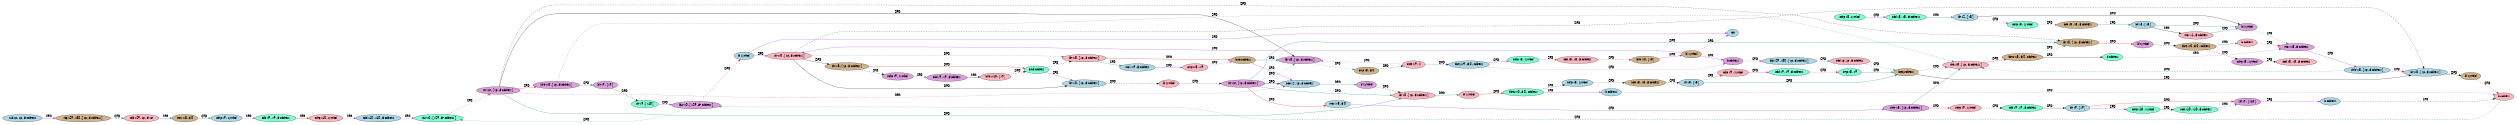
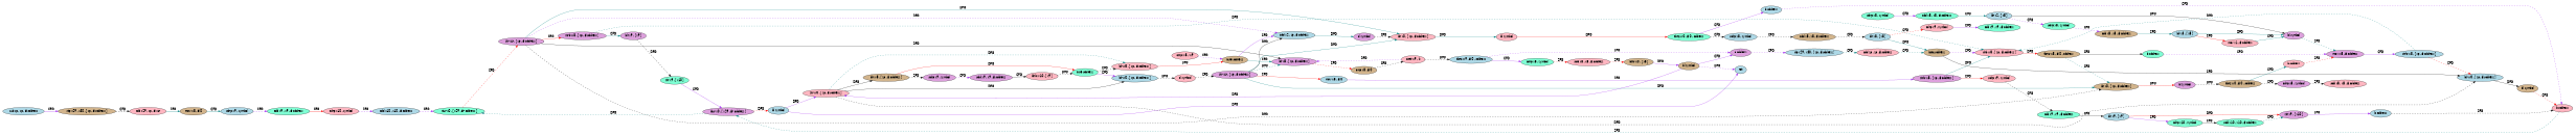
  digraph {
    fontname=Lato
    rankdir=LR
    node [fillcolor=lightblue fontname=Lato style=filled]
    edge [color=purple fontname=Lato style=solid]
    n1 [label="sub sp , sp , # address"]
    n2 [fillcolor=tan label="stp x29 , x30 , [ sp , # address ]"]
    n3 [fillcolor=lightpink label="add x29 , sp , # xzr"]
    n4 [fillcolor=tan label="mov w8 , # 0"]
    n5 [label="adrp x9 , symbol"]
    n6 [fillcolor=aquamarine label="add x9 , x9 , # address"]
    n7 [fillcolor=lightpink label="adrp x10 , symbol"]
    n8 [label="add x10 , x10 , # address"]
    n9 [fillcolor=aquamarine label="stur x0 , [ x29 , #- address ]"]
    n10 [fillcolor=plum label="str xzr , [ sp , # address ]"]
    n11 [fillcolor=plum label="strb w8 , [ sp , # address ]"]
    n12 [label="add x2 , sp , # address"]
    n13 [fillcolor=plum label="ldr x8 , [ sp , # address ]"]
    n14 [fillcolor=lightpink label="ldr x0 , [ sp , # address ]"]
    n15 [fillcolor=tan label="ldr x0 , [ sp , # address ]"]
    n16 [fillcolor=plum label="ldur x0 , [ x29 , #- address ]"]
    n17 [label="bl symbol"]
    n18 [fillcolor=plum label="ldr x9 , [ x9 ]"]
    n19 [fillcolor=lightpink label="ldrb w8 , [ sp , # address ]"]
    n20 [fillcolor=plum label="bl symbol"]
    n21 [fillcolor=tan label="cmp x8 , # 0"]
    n22 [fillcolor=lightpink label="bl symbol"]
    n23 [fillcolor=plum label="bl symbol"]
    n24 [fillcolor=aquamarine label="str x9 , [ x10 ]"]
    n25 [fillcolor=tan label="tbnz w8 , # 0 , address"]
    n26 [fillcolor=lightpink label="str w0 , [ sp , # address ]"]
    n27 [label=ret]
    n28 [fillcolor=lightpink label="ldr w8 , [ sp , # address ]"]
-   n29 [label="mov w9 , # address"]
    n30 [fillcolor=tan label="b.ne address"]
    n31 [fillcolor=lightpink label="cmp w8 , w9"]
    n32 [fillcolor=lightpink label="cset w9 , ls"]
    n33 [label="tbnz w9 , # 0 , address"]
    n34 [label="ldr w0 , [ sp , # address ]"]
    n35 [fillcolor=lightpink label="bl symbol"]
    n36 [fillcolor=plum label="str xzr , [ sp , # address ]"]
    n37 [label="mov w8 , # 0"]
    n38 [fillcolor=plum label="strb w8 , [ sp , # address ]"]
    n39 [fillcolor=lightpink label="adrp x9 , symbol"]
    n40 [fillcolor=aquamarine label="add x9 , x9 , # address"]
    n41 [label="ldr x9 , [ x9 ]"]
    n42 [fillcolor=aquamarine label="adrp x10 , symbol"]
    n43 [fillcolor=plum label="str x9 , [ x10 ]"]
    n44 [fillcolor=aquamarine label="add x10 , x10 , # address"]
    n45 [label="b address"]
    n46 [fillcolor=lightpink label="b address"]
    n47 [fillcolor=aquamarine label="tbnz w0 , # 0 , address"]
    n48 [label="adrp x8 , symbol"]
    n49 [label="b address"]
    n50 [fillcolor=tan label="add x8 , x8 , # address"]
    n51 [label="ldr x8 , [ x8 ]"]
    n52 [fillcolor=plum label="b address"]
    n53 [fillcolor=aquamarine label="adrp x8 , symbol"]
    n54 [label="ldp x29 , x30 , [ sp , # address ]"]
    n55 [fillcolor=lightpink label="add x8 , x8 , # address"]
    n56 [fillcolor=lightpink label="add sp , sp , # address"]
    n57 [fillcolor=tan label="ldrb w0 , [ x8 ]"]
    n58 [fillcolor=lightpink label="adrp x9 , symbol"]
    n59 [fillcolor=tan label="b.eq address"]
    n60 [fillcolor=aquamarine label="add x9 , x9 , # address"]
    n61 [label="ldr w0 , [ sp , # address ]"]
-   n62 [fillcolor=aquamarine label="cmp x8 , x9"]
    n63 [fillcolor=tan label="bl symbol"]
    n64 [fillcolor=aquamarine label="b address"]
    n65 [fillcolor=tan label="bl symbol"]
    n66 [fillcolor=tan label="ldr w8 , [ sp , # address ]"]
    n67 [fillcolor=plum label="adrp x9 , symbol"]
    n68 [fillcolor=aquamarine label="b.ne address"]
    n69 [fillcolor=plum label="add x9 , x9 , # address"]
    n70 [fillcolor=lightpink label="ldrb w10 , [ x9 ]"]
    n71 [fillcolor=plum label="mov w8 , # address"]
    n72 [fillcolor=tan label="tbnz w0 , # 0 , address"]
    n73 [label="strb w8 , [ sp , # address ]"]
    n74 [fillcolor=plum label="adrp x8 , symbol"]
    n75 [fillcolor=lightpink label="b address"]
    n76 [fillcolor=lightpink label="add x8 , x8 , # address"]
    n77 [fillcolor=aquamarine label="adrp x8 , symbol"]
    n78 [fillcolor=aquamarine label="add x8 , x8 , # address"]
    n79 [fillcolor=plum label="bl symbol"]
    n80 [label="ldr x2 , [ x8 ]"]
    n81 [fillcolor=aquamarine label="adrp x8 , symbol"]
    n82 [fillcolor=tan label="add x8 , x8 , # address"]
    n83 [label="ldr x3 , [ x8 ]"]
    n84 [fillcolor=lightpink label="mov x1 , # address"]
    n1 -> n2 [label=CFG]
-   n2 -> n3 [color=teal label=CFG style=dashed]
+   n2 -> n3 [color=black label=CFG style=dashed]
    n3 -> n4 [color=teal label=CFG]
    n4 -> n5 [color=teal label=CFG]
    n5 -> n6 [label=CFG style=dashed]
    n6 -> n7 [color=red label=CFG]
    n7 -> n8 [label=CFG style=dashed]
    n8 -> n9 [label=CFG style=dashed]
    n9 -> n10 [color=red label=CFG style=dashed]
    n10 -> n11 [color=red label=CFG]
    n10 -> n12 [label=DFG style=dashed]
    n10 -> n13 [color=black label=DFG]
    n10 -> n14 [color=teal label=DFG]
    n10 -> n15 [color=black label=DFG style=dashed]
    n11 -> n18 [color=teal label=CFG]
    n11 -> n19 [color=teal label=DFG style=dashed]
    n12 -> n20 [color=teal label=DFG]
-   n13 -> n21 [color=teal label=CFG style=dashed]
+   n13 -> n21 [color=red label=CFG style=dashed]
    n14 -> n22 [color=teal label=DFG]
    n15 -> n23 [color=red label=DFG]
    n16 -> n9 [color=teal label=DFG style=dashed]
    n16 -> n17 [color=red label=DFG style=dashed]
    n17 -> n26 [label=DFG]
    n17 -> n27 [label=DFG]
    n18 -> n24 [color=black label=DFG style=dashed]
    n19 -> n25 [color=red label=DFG]
    n20 -> n14 [color=black label=CFG style=dashed]
-   n21 -> n32 [color=black label=DFG style=dashed]
+   n21 -> n32 [color=black label=CFG style=dashed]
    n22 -> n47 [color=red label=DFG]
    n23 -> n72 [color=black label=DFG style=dashed]
    n24 -> n16 [label=CFG]
    n25 -> n15 [color=teal label=CFG style=dashed]
    n25 -> n64 [color=black label=CFG]
    n26 -> n28 [color=teal label=DFG style=dashed]
    n26 -> n34 [color=black label=DFG]
    n26 -> n61 [color=black label=DFG style=dashed]
    n26 -> n66 [color=black label=DFG]
-   n28 -> n29 [color=teal label=CFG]
    n28 -> n30 [color=red label=DFG]
-   n29 -> n31 [label=CFG]
    n30 -> n12 [label=CFG]
    n30 -> n13 [color=teal label=CFG]
    n31 -> n30 [label=CFG style=dashed]
    n32 -> n13 [label=DFG style=dashed]
    n32 -> n33 [color=black label=DFG style=dashed]
    n33 -> n52 [label=CFG style=dashed]
    n33 -> n53 [label=CFG]
    n34 -> n35 [color=black label=DFG style=dashed]
    n35 -> n36 [color=black label=CFG style=dashed]
    n36 -> n12 [color=black label=DFG]
    n36 -> n13 [color=teal label=DFG style=dashed]
    n36 -> n14 [color=teal label=DFG]
    n36 -> n15 [color=teal label=DFG]
    n36 -> n37 [color=red label=CFG]
    n37 -> n38 [label=CFG]
    n38 -> n19 [color=teal label=DFG]
    n38 -> n39 [color=red label=CFG]
    n39 -> n40 [color=black label=CFG style=dashed]
    n40 -> n41 [color=black label=CFG]
    n41 -> n42 [label=CFG]
    n41 -> n43 [color=red label=DFG]
    n42 -> n44 [color=black label=CFG]
    n43 -> n45 [label=CFG]
    n44 -> n43 [color=teal label=CFG style=dashed]
    n45 -> n46 [color=black label=CFG style=dashed]
    n46 -> n16 [color=teal label=CFG style=dashed]
    n47 -> n48 [color=black label=CFG style=dashed]
    n47 -> n49 [label=CFG]
    n48 -> n50 [color=black label=CFG style=dashed]
    n49 -> n46 [label=CFG style=dashed]
    n50 -> n51 [color=black label=CFG style=dashed]
    n51 -> n58 [color=red label=CFG style=dashed]
    n51 -> n59 [color=teal label=DFG]
    n52 -> n54 [label=CFG style=dashed]
    n53 -> n55 [color=red label=CFG style=dashed]
    n54 -> n56 [color=teal label=CFG style=dashed]
    n55 -> n57 [color=red label=CFG style=dashed]
    n56 -> n59 [color=teal label=CFG style=dashed]
    n57 -> n65 [label=DFG]
    n58 -> n60 [label=CFG]
    n59 -> n19 [label=CFG style=dashed]
    n59 -> n61 [color=black label=CFG]
-   n60 -> n62 [color=red label=CFG style=dashed]
    n61 -> n63 [color=black label=DFG]
-   n62 -> n59 [color=teal label=CFG]
    n63 -> n46 [color=red label=CFG style=dashed]
    n64 -> n71 [label=CFG style=dashed]
    n65 -> n26 [label=DFG]
    n65 -> n27 [label=DFG style=dashed]
    n65 -> n52 [label=CFG]
    n66 -> n67 [color=black label=CFG style=dashed]
    n66 -> n68 [color=red label=DFG]
    n67 -> n69 [label=CFG style=dashed]
    n68 -> n28 [color=black label=CFG style=dashed]
    n68 -> n34 [label=CFG]
    n69 -> n70 [color=black label=CFG]
    n70 -> n68 [color=black label=DFG style=dashed]
    n71 -> n73 [label=CFG]
    n72 -> n74 [color=black label=CFG style=dashed]
    n72 -> n75 [color=teal label=CFG]
    n73 -> n19 [color=teal label=DFG style=dashed]
    n73 -> n61 [color=red label=CFG style=dashed]
    n74 -> n76 [color=black label=CFG style=dashed]
    n75 -> n71 [color=red label=CFG style=dashed]
    n77 -> n78 [label=CFG]
    n78 -> n80 [color=teal label=CFG]
    n79 -> n71 [color=teal label=CFG style=dashed]
    n80 -> n79 [color=black label=DFG]
    n80 -> n81 [label=CFG style=dashed]
    n81 -> n82 [label=CFG style=dashed]
    n82 -> n83 [color=teal label=CFG]
    n83 -> n79 [color=teal label=DFG]
-   n83 -> n84 [color=black label=CFG]
+   n83 -> n84 [color=red label=CFG]
    n84 -> n79 [color=teal label=CFG]
  }
